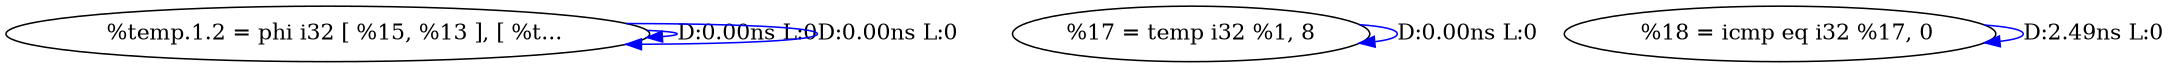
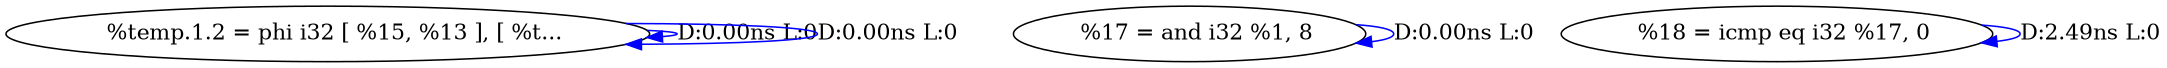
  digraph {
    edge [color=blue]
    n1 [label="  %temp.1.2 = phi i32 [ %15, %13 ], [ %t..."]
-   n2 [label="%17 = temp i32 %1, 8"]
+   n2 [label="  %17 = and i32 %1, 8"]
    n3 [label="  %18 = icmp eq i32 %17, 0"]
    n1 -> n1 [label="D:0.00ns L:0"]
    n1 -> n1 [label="D:0.00ns L:0"]
    n2 -> n2 [label="D:0.00ns L:0"]
    n3 -> n3 [label="D:2.49ns L:0"]
  }
